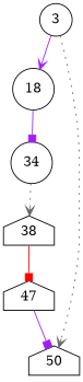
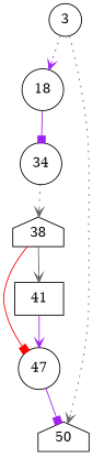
  strict digraph {
    node [shape=circle]
    edge [arrowhead=vee color=purple style=solid]
    3 [entry=true]
    18
    50 [shape=house]
    34
    38 [shape=house]
-   47 [shape=house]
-   3 -> 18 [cond=true]
+   47
+   41 [shape=box]
+   3 -> 18 [cond=true style=dotted]
    3 -> 50 [color=gray40 cond=false style=dotted]
    18 -> 34 [arrowhead=box cond=true]
    34 -> 38 [color=gray40 cond=true style=dotted]
    38 -> 47 [arrowhead=box color=red cond=false]
+   38 -> 41 [color=gray40]
    47 -> 50 [arrowhead=box]
+   41 -> 47
  }
